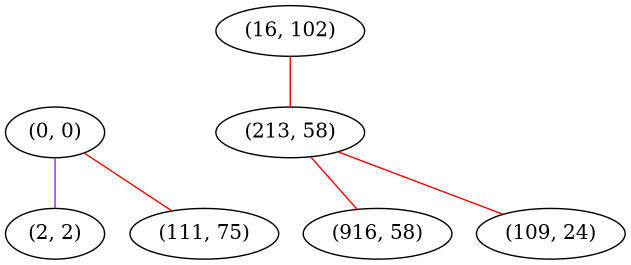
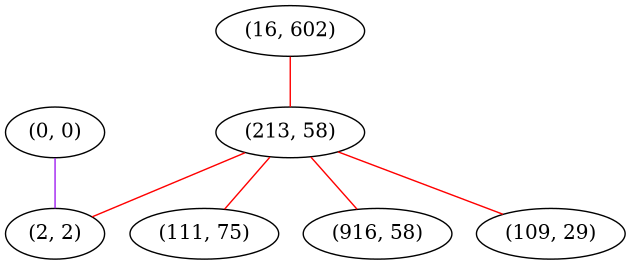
  graph {
    fontname="DejaVu Serif"
    node [fontname="DejaVu Serif"]
    edge [color=red fontname="DejaVu Serif" weight=1]
-   "(16, 102)"
+   "(16, 102)" [label="(16, 602)"]
    "(213, 58)"
    "(0, 0)"
    "(2, 2)"
    "(111, 75)"
    n6 [label="(916, 58)"]
-   "(109, 29)" [label="(109, 24)"]
+   "(109, 29)"
    "(16, 102)" -- "(213, 58)"
-   "(0, 0)" -- "(111, 75)"
+   "(213, 58)" -- "(2, 2)"
+   "(213, 58)" -- "(111, 75)"
    "(213, 58)" -- n6
    "(213, 58)" -- "(109, 29)"
    "(0, 0)" -- "(2, 2)" [color=purple weight=4]
  }
